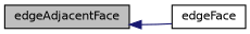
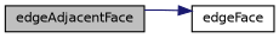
  digraph {
    rankdir=LR
    node [color=black fontname=Helvetica fontsize=10 shape=record]
    n1 [fillcolor=grey75 fontcolor=black height=0.2 label=edgeAdjacentFace style=filled width=0.4]
    n2 [height=0.2 label=edgeFace width=0.4]
-   n1 -> n2 [color=midnightblue dir=back fontname=Helvetica fontsize=10 labelfontname=Helvetica labelfontsize=10 style=solid]
+   n2 -> n1 [color=midnightblue dir=back fontname=Helvetica fontsize=10 labelfontname=Helvetica labelfontsize=10 style=solid]
  }
